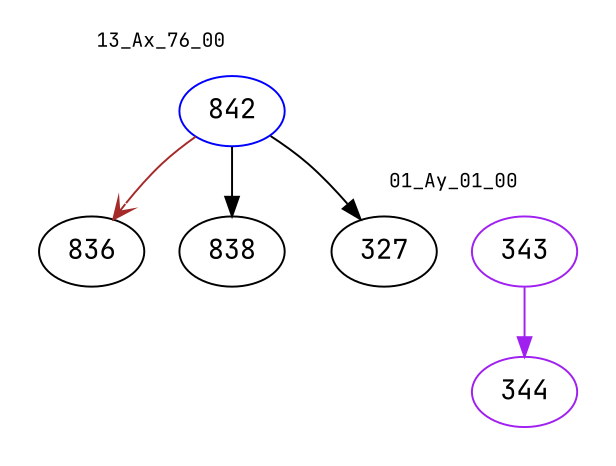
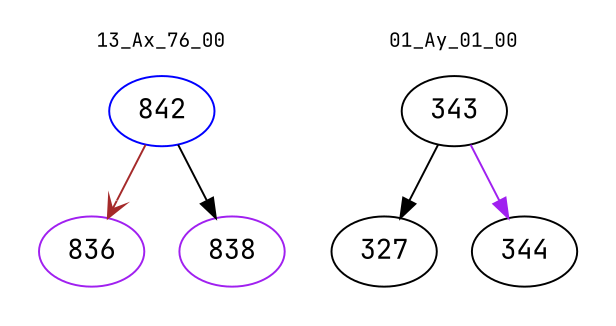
  digraph {
    fontname="JetBrains Mono"
    node [color=black fontname="JetBrains Mono"]
    edge [arrowhead=normal color=black fontname="JetBrains Mono"]
    n1 [color=blue label=842]
-   n2 [label=836]
-   n3 [label=838]
-   n4 [color=purple label=343]
+   n2 [color=purple label=836]
+   n3 [color=purple label=838]
+   n4 [label=343]
    n5 [label=327]
-   n6 [color=purple label=344]
+   n6 [label=344]
    subgraph cluster_1 {
      color=white
      fontsize=10
      label="13_Ax_76_00"
      n1
      n2
      n3
    }
    subgraph cluster_2 {
      color=white
      fontsize=10
      label="01_Ay_01_00"
      n4
      n5
      n6
    }
    n1 -> n2 [arrowhead=vee color=brown]
    n1 -> n3
-   n1 -> n5
+   n4 -> n5
    n4 -> n6 [color=purple]
  }
